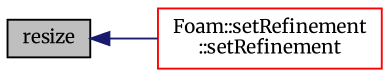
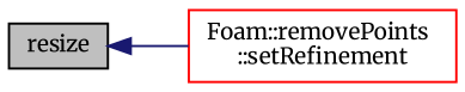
  digraph {
    rankdir=LR
    fontname=Merriweather
    node [fontname=Merriweather fontsize=10 shape=record]
    n1 [color=black fillcolor=grey75 fontcolor=black height=0.2 label=resize style=filled width=0.4]
-   n2 [color=red height=0.2 label="Foam::setRefinement\l::setRefinement" width=0.4]
+   n2 [color=red height=0.2 label="Foam::removePoints\l::setRefinement" width=0.4]
    n1 -> n2 [color=midnightblue dir=back fontname=Merriweather fontsize=10 labelfontname=FreeSans labelfontsize=10 style=solid]
  }
